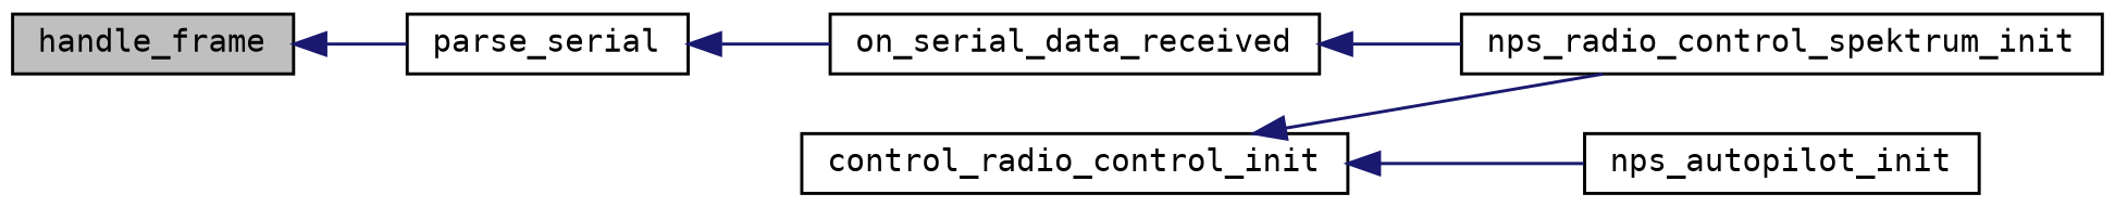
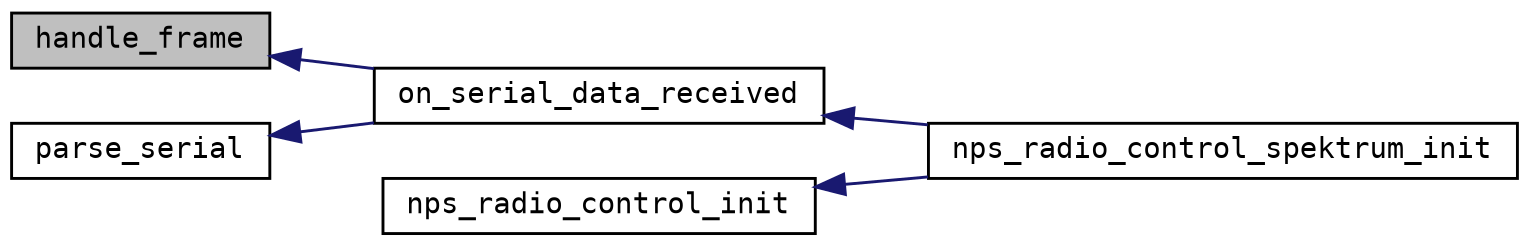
  digraph {
    fontname="DejaVu Sans Mono"
    rankdir=LR
    node [color=black fillcolor=white fontname="DejaVu Sans Mono" fontsize=10 shape=record style=filled]
    edge [color=midnightblue dir=back fontname="DejaVu Sans Mono" fontsize=10 labelfontname=FreeSans labelfontsize=10 style=solid]
    n1 [fillcolor=grey75 fontcolor=black height=0.2 label=handle_frame width=0.4]
    n2 [height=0.2 label=parse_serial width=0.4]
    n3 [height=0.2 label=on_serial_data_received width=0.4]
    n4 [height=0.2 label=nps_radio_control_spektrum_init width=0.4]
-   n5 [height=0.2 label=control_radio_control_init width=0.4]
-   n6 [height=0.2 label=nps_autopilot_init width=0.4]
-   n1 -> n2
+   n5 [height=0.2 label=nps_radio_control_init width=0.4]
+   n1 -> n3
    n2 -> n3
    n3 -> n4
    n5 -> n4
-   n5 -> n6
  }
